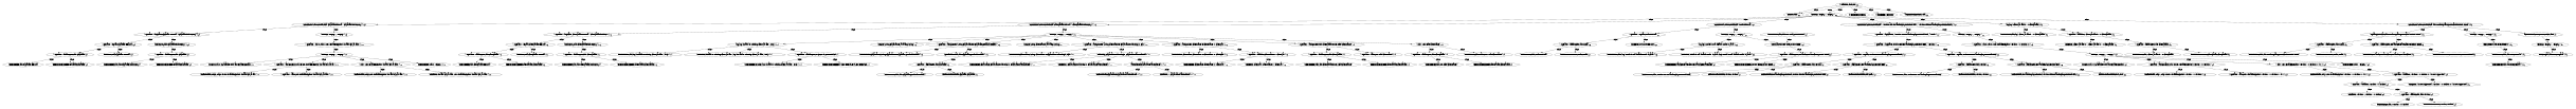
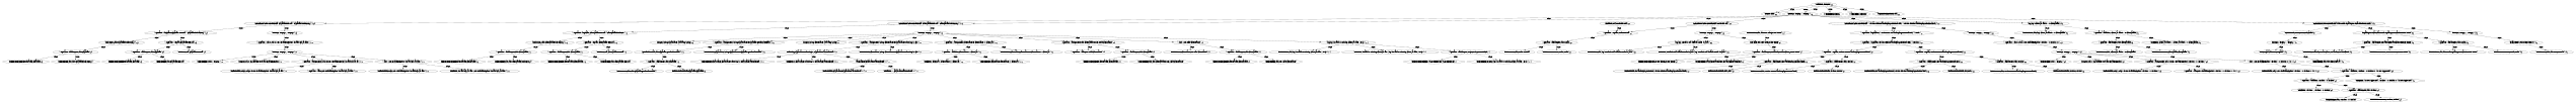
  digraph {
    n1 [label=<(METHOD,execute)<SUB>168</SUB>>]
    n2 [label=<(PARAM,this)<SUB>168</SUB>>]
    n3 [label=<(BLOCK,&lt;empty&gt;,&lt;empty&gt;)<SUB>168</SUB>>]
    n4 [label=<(MODIFIER,PUBLIC)>]
    n5 [label=<(MODIFIER,VIRTUAL)>]
    n6 [label=<(METHOD_RETURN,void)<SUB>168</SUB>>]
    n7 [label=<(CONTROL_STRUCTURE,IF,if (ejbjarfile == null || ejbjarfile.isDirectory()))<SUB>169</SUB>>]
    n8 [label=<(CONTROL_STRUCTURE,IF,if (clientjarfile == null || clientjarfile.isDirectory()))<SUB>173</SUB>>]
    n9 [label=<(CONTROL_STRUCTURE,IF,if (mode == null))<SUB>182</SUB>>]
    n10 [label=<(CONTROL_STRUCTURE,IF,if (!(version == BorlandDeploymentTool.BES || version == BorlandDeploymentTool.BAS)))<SUB>187</SUB>>]
    n11 [label=<(log,log(&quot;client jar file is &quot; + clientjarfile))<SUB>193</SUB>>]
    n12 [label=<(CONTROL_STRUCTURE,IF,if (this.mode.equalsIgnoreCase(FORK_MODE)))<SUB>195</SUB>>]
    n13 [label=<(&lt;operator&gt;.logicalOr,ejbjarfile == null || ejbjarfile.isDirectory())<SUB>169</SUB>>]
    n14 [label=<(BLOCK,&lt;empty&gt;,&lt;empty&gt;)<SUB>169</SUB>>]
    n15 [label=<(&lt;operator&gt;.logicalOr,clientjarfile == null || clientjarfile.isDirect...)<SUB>173</SUB>>]
    n16 [label=<(BLOCK,&lt;empty&gt;,&lt;empty&gt;)<SUB>173</SUB>>]
    n17 [label=<(&lt;operator&gt;.equals,mode == null)<SUB>182</SUB>>]
    n18 [label=<(BLOCK,&lt;empty&gt;,&lt;empty&gt;)<SUB>182</SUB>>]
    n19 [label=<(&lt;operator&gt;.logicalNot,!(version == BorlandDeploymentTool.BES || versi...)<SUB>187</SUB>>]
    n20 [label=<(BLOCK,&lt;empty&gt;,&lt;empty&gt;)<SUB>188</SUB>>]
    n21 [label=<(IDENTIFIER,this,log(&quot;client jar file is &quot; + clientjarfile))<SUB>193</SUB>>]
    n22 [label=<(&lt;operator&gt;.addition,&quot;client jar file is &quot; + clientjarfile)<SUB>193</SUB>>]
    n23 [label=<(equalsIgnoreCase,this.mode.equalsIgnoreCase(FORK_MODE))<SUB>195</SUB>>]
    n24 [label=<(BLOCK,&lt;empty&gt;,&lt;empty&gt;)<SUB>195</SUB>>]
    n25 [label=<(CONTROL_STRUCTURE,ELSE,else)<SUB>197</SUB>>]
    n26 [label=<(&lt;operator&gt;.equals,ejbjarfile == null)<SUB>169</SUB>>]
    n27 [label=<(isDirectory,this.ejbjarfile.isDirectory())<SUB>169</SUB>>]
    n28 [label=<(&lt;operator&gt;.throw,throw new BuildException(&quot;invalid ejb jar file.&quot;);)<SUB>170</SUB>>]
    n29 [label=<(&lt;operator&gt;.fieldAccess,this.ejbjarfile)<SUB>169</SUB>>]
    n30 [label=<(LITERAL,null,ejbjarfile == null)<SUB>169</SUB>>]
    n31 [label=<(&lt;operator&gt;.fieldAccess,this.ejbjarfile)<SUB>169</SUB>>]
    n32 [label=<(IDENTIFIER,this,ejbjarfile == null)>]
    n33 [label=<(FIELD_IDENTIFIER,ejbjarfile,ejbjarfile)<SUB>169</SUB>>]
    n34 [label=<(IDENTIFIER,this,this.ejbjarfile.isDirectory())>]
    n35 [label=<(FIELD_IDENTIFIER,ejbjarfile,ejbjarfile)<SUB>169</SUB>>]
    n36 [label=<(BLOCK,&lt;empty&gt;,&lt;empty&gt;)<SUB>170</SUB>>]
    n37 [label=<(LOCAL,$obj0: org.apache.tools.ant.BuildException)<SUB>170</SUB>>]
    n38 [label=<(&lt;operator&gt;.assignment,$obj0 = new BuildException(&quot;invalid ejb jar fil...)<SUB>170</SUB>>]
    n39 [label=<(&lt;init&gt;,new BuildException(&quot;invalid ejb jar file.&quot;))<SUB>170</SUB>>]
    n40 [label=<(IDENTIFIER,$obj0,&lt;empty&gt;)<SUB>170</SUB>>]
    n41 [label=<(IDENTIFIER,$obj0,$obj0 = new BuildException(&quot;invalid ejb jar fil...)<SUB>170</SUB>>]
    n42 [label=<(&lt;operator&gt;.alloc,new BuildException(&quot;invalid ejb jar file.&quot;))<SUB>170</SUB>>]
    n43 [label=<(IDENTIFIER,$obj0,new BuildException(&quot;invalid ejb jar file.&quot;))<SUB>170</SUB>>]
    n44 [label=<(LITERAL,&quot;invalid ejb jar file.&quot;,new BuildException(&quot;invalid ejb jar file.&quot;))<SUB>170</SUB>>]
    n45 [label=<(&lt;operator&gt;.equals,clientjarfile == null)<SUB>173</SUB>>]
    n46 [label=<(isDirectory,this.clientjarfile.isDirectory())<SUB>173</SUB>>]
    n47 [label=<(log,log(&quot;invalid or missing client jar file.&quot;, Proj...)<SUB>174</SUB>>]
    n48 [label=<(LOCAL,String ejbjarname: java.lang.String)<SUB>175</SUB>>]
    n49 [label=<(&lt;operator&gt;.assignment,String ejbjarname = ejbjarfile.getAbsolutePath())<SUB>175</SUB>>]
    n50 [label=<(LOCAL,String clientname: java.lang.String)<SUB>177</SUB>>]
    n51 [label=<(&lt;operator&gt;.assignment,String clientname = ejbjarname.substring(0, ejb...)<SUB>177</SUB>>]
    n52 [label=<(&lt;operator&gt;.assignment,clientname = clientname + &quot;client.jar&quot;)<SUB>178</SUB>>]
    n53 [label=<(&lt;operator&gt;.assignment,this.clientjarfile = new File(clientname))<SUB>179</SUB>>]
    n54 [label=<(&lt;init&gt;,new File(clientname))<SUB>179</SUB>>]
    n55 [label=<(&lt;operator&gt;.fieldAccess,this.clientjarfile)<SUB>173</SUB>>]
    n56 [label=<(LITERAL,null,clientjarfile == null)<SUB>173</SUB>>]
    n57 [label=<(&lt;operator&gt;.fieldAccess,this.clientjarfile)<SUB>173</SUB>>]
    n58 [label=<(IDENTIFIER,this,clientjarfile == null)>]
    n59 [label=<(FIELD_IDENTIFIER,clientjarfile,clientjarfile)<SUB>173</SUB>>]
    n60 [label=<(IDENTIFIER,this,this.clientjarfile.isDirectory())>]
    n61 [label=<(FIELD_IDENTIFIER,clientjarfile,clientjarfile)<SUB>173</SUB>>]
    n62 [label=<(IDENTIFIER,this,log(&quot;invalid or missing client jar file.&quot;, Proj...)<SUB>174</SUB>>]
    n63 [label=<(LITERAL,&quot;invalid or missing client jar file.&quot;,log(&quot;invalid or missing client jar file.&quot;, Proj...)<SUB>174</SUB>>]
    n64 [label=<(&lt;operator&gt;.fieldAccess,Project.MSG_VERBOSE)<SUB>174</SUB>>]
    n65 [label=<(IDENTIFIER,ejbjarname,String ejbjarname = ejbjarfile.getAbsolutePath())<SUB>175</SUB>>]
    n66 [label=<(getAbsolutePath,this.ejbjarfile.getAbsolutePath())<SUB>175</SUB>>]
    n67 [label=<(IDENTIFIER,clientname,String clientname = ejbjarname.substring(0, ejb...)<SUB>177</SUB>>]
    n68 [label=<(substring,ejbjarname.substring(0, ejbjarname.lastIndexOf(...)<SUB>177</SUB>>]
    n69 [label=<(IDENTIFIER,clientname,clientname = clientname + &quot;client.jar&quot;)<SUB>178</SUB>>]
    n70 [label=<(&lt;operator&gt;.addition,clientname + &quot;client.jar&quot;)<SUB>178</SUB>>]
    n71 [label=<(&lt;operator&gt;.fieldAccess,this.clientjarfile)<SUB>179</SUB>>]
    n72 [label=<(&lt;operator&gt;.alloc,new File(clientname))<SUB>179</SUB>>]
    n73 [label=<(&lt;operator&gt;.fieldAccess,this.clientjarfile)<SUB>179</SUB>>]
    n74 [label=<(IDENTIFIER,clientname,new File(clientname))<SUB>179</SUB>>]
    n75 [label=<(IDENTIFIER,Project,log(&quot;invalid or missing client jar file.&quot;, Proj...)<SUB>174</SUB>>]
    n76 [label=<(FIELD_IDENTIFIER,MSG_VERBOSE,MSG_VERBOSE)<SUB>174</SUB>>]
    n77 [label=<(&lt;operator&gt;.fieldAccess,this.ejbjarfile)<SUB>175</SUB>>]
    n78 [label=<(IDENTIFIER,this,this.ejbjarfile.getAbsolutePath())>]
    n79 [label=<(FIELD_IDENTIFIER,ejbjarfile,ejbjarfile)<SUB>175</SUB>>]
    n80 [label=<(IDENTIFIER,ejbjarname,ejbjarname.substring(0, ejbjarname.lastIndexOf(...)<SUB>177</SUB>>]
    n81 [label=<(LITERAL,0,ejbjarname.substring(0, ejbjarname.lastIndexOf(...)<SUB>177</SUB>>]
    n82 [label=<(lastIndexOf,ejbjarname.lastIndexOf(&quot;.&quot;))<SUB>177</SUB>>]
    n83 [label=<(IDENTIFIER,ejbjarname,ejbjarname.lastIndexOf(&quot;.&quot;))<SUB>177</SUB>>]
    n84 [label=<(LITERAL,&quot;.&quot;,ejbjarname.lastIndexOf(&quot;.&quot;))<SUB>177</SUB>>]
    n85 [label=<(IDENTIFIER,clientname,clientname + &quot;client.jar&quot;)<SUB>178</SUB>>]
    n86 [label=<(LITERAL,&quot;client.jar&quot;,clientname + &quot;client.jar&quot;)<SUB>178</SUB>>]
    n87 [label=<(IDENTIFIER,this,this.clientjarfile = new File(clientname))>]
    n88 [label=<(FIELD_IDENTIFIER,clientjarfile,clientjarfile)<SUB>179</SUB>>]
    n89 [label=<(IDENTIFIER,this,new File(clientname))>]
    n90 [label=<(FIELD_IDENTIFIER,clientjarfile,clientjarfile)<SUB>179</SUB>>]
    n91 [label=<(&lt;operator&gt;.fieldAccess,this.mode)<SUB>182</SUB>>]
    n92 [label=<(LITERAL,null,mode == null)<SUB>182</SUB>>]
    n93 [label=<(log,log(&quot;mode is null default mode  is java&quot;))<SUB>183</SUB>>]
    n94 [label=<(setMode,this.setMode(JAVA_MODE))<SUB>184</SUB>>]
    n95 [label=<(IDENTIFIER,this,mode == null)>]
    n96 [label=<(FIELD_IDENTIFIER,mode,mode)<SUB>182</SUB>>]
    n97 [label=<(IDENTIFIER,this,log(&quot;mode is null default mode  is java&quot;))<SUB>183</SUB>>]
    n98 [label=<(LITERAL,&quot;mode is null default mode  is java&quot;,log(&quot;mode is null default mode  is java&quot;))<SUB>183</SUB>>]
    n99 [label=<(&lt;operator&gt;.fieldAccess,BorlandGenerateClient.JAVA_MODE)<SUB>584</SUB>>]
    n100 [label=<(IDENTIFIER,this,this.setMode(JAVA_MODE))<SUB>184</SUB>>]
    n101 [label=<(TYPE_REF,BorlandGenerateClient,BorlandGenerateClient)<SUB>184</SUB>>]
    n102 [label=<(FIELD_IDENTIFIER,JAVA_MODE,JAVA_MODE)<SUB>184</SUB>>]
    n103 [label=<(&lt;operator&gt;.logicalOr,version == BorlandDeploymentTool.BES || version...)<SUB>187</SUB>>]
    n104 [label=<(&lt;operator&gt;.throw,throw new BuildException(&quot;version &quot; + version +...)<SUB>189</SUB>>]
    n105 [label=<(&lt;operator&gt;.equals,version == BorlandDeploymentTool.BES)<SUB>187</SUB>>]
    n106 [label=<(&lt;operator&gt;.equals,version == BorlandDeploymentTool.BAS)<SUB>188</SUB>>]
    n107 [label=<(&lt;operator&gt;.fieldAccess,this.version)<SUB>187</SUB>>]
    n108 [label=<(&lt;operator&gt;.fieldAccess,BorlandDeploymentTool.BES)<SUB>187</SUB>>]
    n109 [label=<(&lt;operator&gt;.fieldAccess,this.version)<SUB>188</SUB>>]
    n110 [label=<(&lt;operator&gt;.fieldAccess,BorlandDeploymentTool.BAS)<SUB>188</SUB>>]
    n111 [label=<(IDENTIFIER,this,version == BorlandDeploymentTool.BES)>]
    n112 [label=<(FIELD_IDENTIFIER,version,version)<SUB>187</SUB>>]
    n113 [label=<(IDENTIFIER,BorlandDeploymentTool,version == BorlandDeploymentTool.BES)<SUB>187</SUB>>]
    n114 [label=<(FIELD_IDENTIFIER,BES,BES)<SUB>187</SUB>>]
    n115 [label=<(IDENTIFIER,this,version == BorlandDeploymentTool.BAS)>]
    n116 [label=<(FIELD_IDENTIFIER,version,version)<SUB>188</SUB>>]
    n117 [label=<(IDENTIFIER,BorlandDeploymentTool,version == BorlandDeploymentTool.BAS)<SUB>188</SUB>>]
    n118 [label=<(FIELD_IDENTIFIER,BAS,BAS)<SUB>188</SUB>>]
    n119 [label=<(BLOCK,&lt;empty&gt;,&lt;empty&gt;)<SUB>189</SUB>>]
    n120 [label=<(LOCAL,$obj1: org.apache.tools.ant.BuildException)<SUB>189</SUB>>]
    n121 [label=<(&lt;operator&gt;.assignment,$obj1 = new BuildException(&quot;version &quot; + version...)<SUB>189</SUB>>]
    n122 [label=<(&lt;init&gt;,new BuildException(&quot;version &quot; + version + &quot; is ...)<SUB>189</SUB>>]
    n123 [label=<(IDENTIFIER,$obj1,&lt;empty&gt;)<SUB>189</SUB>>]
    n124 [label=<(IDENTIFIER,$obj1,$obj1 = new BuildException(&quot;version &quot; + version...)<SUB>189</SUB>>]
    n125 [label=<(&lt;operator&gt;.alloc,new BuildException(&quot;version &quot; + version + &quot; is ...)<SUB>189</SUB>>]
    n126 [label=<(IDENTIFIER,$obj1,new BuildException(&quot;version &quot; + version + &quot; is ...)<SUB>189</SUB>>]
    n127 [label=<(&lt;operator&gt;.addition,&quot;version &quot; + version + &quot; is not supported&quot;)<SUB>189</SUB>>]
    n128 [label=<(&lt;operator&gt;.addition,&quot;version &quot; + version)<SUB>189</SUB>>]
    n129 [label=<(LITERAL,&quot; is not supported&quot;,&quot;version &quot; + version + &quot; is not supported&quot;)<SUB>190</SUB>>]
    n130 [label=<(LITERAL,&quot;version &quot;,&quot;version &quot; + version)<SUB>189</SUB>>]
    n131 [label=<(&lt;operator&gt;.fieldAccess,this.version)<SUB>189</SUB>>]
    n132 [label=<(IDENTIFIER,this,&quot;version &quot; + version)>]
    n133 [label=<(FIELD_IDENTIFIER,version,version)<SUB>189</SUB>>]
    n134 [label=<(LITERAL,&quot;client jar file is &quot;,&quot;client jar file is &quot; + clientjarfile)<SUB>193</SUB>>]
    n135 [label=<(&lt;operator&gt;.fieldAccess,this.clientjarfile)<SUB>193</SUB>>]
    n136 [label=<(IDENTIFIER,this,&quot;client jar file is &quot; + clientjarfile)>]
    n137 [label=<(FIELD_IDENTIFIER,clientjarfile,clientjarfile)<SUB>193</SUB>>]
    n138 [label=<(&lt;operator&gt;.fieldAccess,this.mode)<SUB>195</SUB>>]
    n139 [label=<(&lt;operator&gt;.fieldAccess,BorlandGenerateClient.FORK_MODE)<SUB>195</SUB>>]
    n140 [label=<(executeFork,this.executeFork())<SUB>196</SUB>>]
    n141 [label=<(BLOCK,&lt;empty&gt;,&lt;empty&gt;)<SUB>197</SUB>>]
    n142 [label=<(IDENTIFIER,this,this.mode.equalsIgnoreCase(FORK_MODE))>]
    n143 [label=<(FIELD_IDENTIFIER,mode,mode)<SUB>195</SUB>>]
    n144 [label=<(TYPE_REF,BorlandGenerateClient,BorlandGenerateClient)<SUB>195</SUB>>]
    n145 [label=<(FIELD_IDENTIFIER,FORK_MODE,FORK_MODE)<SUB>195</SUB>>]
    n146 [label=<(IDENTIFIER,this,this.executeFork())<SUB>196</SUB>>]
    n147 [label=<(executeJava,this.executeJava())<SUB>198</SUB>>]
    n148 [label=<(IDENTIFIER,this,this.executeJava())<SUB>198</SUB>>]
    n1 -> n2 [label="AST: "]
    n1 -> n2 [label="DDG: "]
    n1 -> n3 [label="AST: "]
    n1 -> n4 [label="AST: "]
    n1 -> n5 [label="AST: "]
    n1 -> n6 [label="AST: "]
    n3 -> n7 [label="AST: "]
    n3 -> n8 [label="AST: "]
    n3 -> n9 [label="AST: "]
    n3 -> n10 [label="AST: "]
    n3 -> n11 [label="AST: "]
    n3 -> n12 [label="AST: "]
    n7 -> n13 [label="AST: "]
    n7 -> n14 [label="AST: "]
    n8 -> n15 [label="AST: "]
    n8 -> n16 [label="AST: "]
    n9 -> n17 [label="AST: "]
    n9 -> n18 [label="AST: "]
    n10 -> n19 [label="AST: "]
    n10 -> n20 [label="AST: "]
    n11 -> n21 [label="AST: "]
    n11 -> n22 [label="AST: "]
    n12 -> n23 [label="AST: "]
    n12 -> n24 [label="AST: "]
    n12 -> n25 [label="AST: "]
    n13 -> n26 [label="AST: "]
    n13 -> n27 [label="AST: "]
    n14 -> n28 [label="AST: "]
    n15 -> n45 [label="AST: "]
    n15 -> n46 [label="AST: "]
    n16 -> n47 [label="AST: "]
    n16 -> n48 [label="AST: "]
    n16 -> n49 [label="AST: "]
    n16 -> n50 [label="AST: "]
    n16 -> n51 [label="AST: "]
    n16 -> n52 [label="AST: "]
    n16 -> n53 [label="AST: "]
    n16 -> n54 [label="AST: "]
    n17 -> n91 [label="AST: "]
-   n17 -> n92 [label="AST: "]
+   n92 -> n17 [label="AST: "]
    n18 -> n93 [label="AST: "]
    n18 -> n94 [label="AST: "]
    n19 -> n103 [label="AST: "]
    n20 -> n104 [label="AST: "]
    n22 -> n134 [label="AST: "]
    n22 -> n135 [label="AST: "]
    n23 -> n138 [label="AST: "]
    n23 -> n139 [label="AST: "]
    n24 -> n140 [label="AST: "]
    n25 -> n141 [label="AST: "]
    n26 -> n29 [label="AST: "]
    n26 -> n30 [label="AST: "]
    n27 -> n31 [label="AST: "]
    n28 -> n36 [label="AST: "]
    n29 -> n32 [label="AST: "]
    n29 -> n33 [label="AST: "]
    n31 -> n34 [label="AST: "]
    n31 -> n35 [label="AST: "]
    n36 -> n37 [label="AST: "]
    n36 -> n38 [label="AST: "]
    n36 -> n39 [label="AST: "]
    n36 -> n40 [label="AST: "]
    n38 -> n41 [label="AST: "]
    n38 -> n42 [label="AST: "]
    n39 -> n43 [label="AST: "]
    n39 -> n44 [label="AST: "]
    n45 -> n55 [label="AST: "]
    n45 -> n56 [label="AST: "]
    n46 -> n57 [label="AST: "]
    n47 -> n62 [label="AST: "]
    n47 -> n63 [label="AST: "]
    n47 -> n64 [label="AST: "]
    n49 -> n65 [label="AST: "]
    n49 -> n66 [label="AST: "]
    n51 -> n67 [label="AST: "]
    n51 -> n68 [label="AST: "]
    n52 -> n69 [label="AST: "]
    n52 -> n70 [label="AST: "]
    n53 -> n71 [label="AST: "]
    n53 -> n72 [label="AST: "]
    n54 -> n73 [label="AST: "]
    n54 -> n74 [label="AST: "]
    n55 -> n58 [label="AST: "]
    n55 -> n59 [label="AST: "]
    n57 -> n60 [label="AST: "]
    n57 -> n61 [label="AST: "]
    n64 -> n75 [label="AST: "]
    n64 -> n76 [label="AST: "]
    n66 -> n77 [label="AST: "]
    n68 -> n80 [label="AST: "]
    n68 -> n81 [label="AST: "]
    n68 -> n82 [label="AST: "]
    n70 -> n85 [label="AST: "]
    n70 -> n86 [label="AST: "]
    n71 -> n87 [label="AST: "]
    n71 -> n88 [label="AST: "]
    n73 -> n89 [label="AST: "]
    n73 -> n90 [label="AST: "]
    n77 -> n78 [label="AST: "]
    n77 -> n79 [label="AST: "]
    n82 -> n83 [label="AST: "]
    n82 -> n84 [label="AST: "]
    n91 -> n95 [label="AST: "]
    n91 -> n96 [label="AST: "]
    n93 -> n97 [label="AST: "]
    n93 -> n98 [label="AST: "]
    n94 -> n99 [label="AST: "]
    n99 -> n101 [label="AST: "]
    n99 -> n102 [label="AST: "]
    n100 -> n94 [label="AST: "]
    n103 -> n105 [label="AST: "]
    n103 -> n106 [label="AST: "]
    n104 -> n119 [label="AST: "]
    n105 -> n107 [label="AST: "]
    n105 -> n108 [label="AST: "]
    n106 -> n109 [label="AST: "]
    n106 -> n110 [label="AST: "]
    n107 -> n111 [label="AST: "]
    n107 -> n112 [label="AST: "]
    n108 -> n113 [label="AST: "]
    n108 -> n114 [label="AST: "]
    n109 -> n115 [label="AST: "]
    n109 -> n116 [label="AST: "]
    n110 -> n117 [label="AST: "]
    n110 -> n118 [label="AST: "]
    n119 -> n120 [label="AST: "]
    n119 -> n121 [label="AST: "]
    n119 -> n122 [label="AST: "]
    n119 -> n123 [label="AST: "]
    n121 -> n124 [label="AST: "]
    n121 -> n125 [label="AST: "]
    n122 -> n126 [label="AST: "]
    n122 -> n127 [label="AST: "]
    n127 -> n128 [label="AST: "]
    n127 -> n129 [label="AST: "]
    n128 -> n130 [label="AST: "]
    n128 -> n131 [label="AST: "]
    n131 -> n132 [label="AST: "]
    n131 -> n133 [label="AST: "]
    n135 -> n136 [label="AST: "]
    n135 -> n137 [label="AST: "]
    n138 -> n142 [label="AST: "]
    n138 -> n143 [label="AST: "]
    n139 -> n144 [label="AST: "]
    n139 -> n145 [label="AST: "]
    n140 -> n146 [label="AST: "]
    n141 -> n147 [label="AST: "]
-   n146 -> n148 [label="AST: "]
+   n147 -> n148 [label="AST: "]
  }
